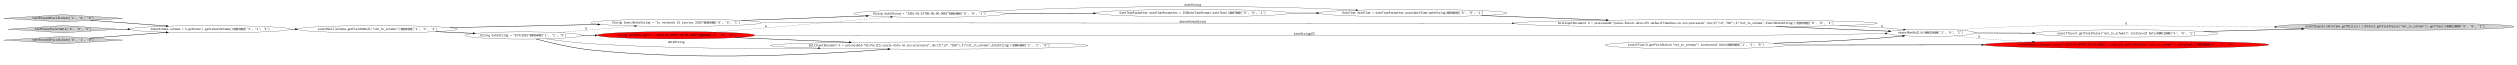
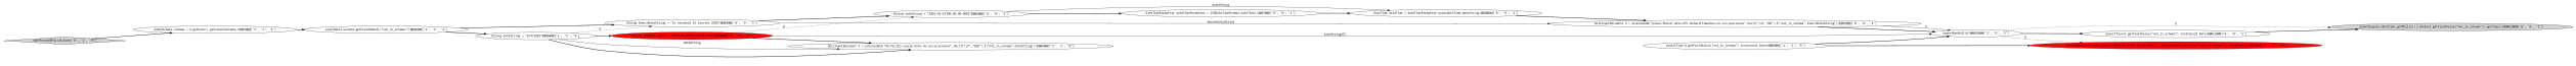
  digraph {
    fontname="IBM Plex Mono"
    rankdir=LR
    node [fillcolor=white fontname="IBM Plex Mono" shape=ellipse style=filled]
    edge [fontname="IBM Plex Mono" style=bold]
    n1 [label="String dateString = \"2010-01-15T00:00:00.000Z\"@@@6@@@['0', '0', '1']"]
    n2 [label="DateTime dateTime = dateTimeFormatter.parseDateTime(dateString)@@@8@@@['0', '0', '1']"]
    n3 [label="DateTimeFormatter dateTimeFormatter = ISODateTimeFormat.dateTime()@@@7@@@['0', '0', '1']"]
    n4 [label="SolrInputDocument d = processAdd(\"parse-french-date-UTC-defaultTimeZone-no-run-processor\",doc(f(\"id\",\"88\"),f(\"not_in_schema\",frenchDateString)))@@@9@@@['0', '0', '1']"]
    n5 [label="SolrInputDocument d = processAdd(\"US-Pacific-parse-date-no-run-processor\",doc(f(\"id\",\"288\"),f(\"not_in_schema\",dateString)))@@@6@@@['1', '1', '0']"]
    n6 [label="assertTrue(d.getFieldValue(\"not_in_schema\") instanceof Date)@@@11@@@['0', '0', '1']"]
    n7 [fillcolor=lightgray label="assertEquals(dateTime.getMillis(),((Date)d.getFieldValue(\"not_in_schema\")).getTime())@@@12@@@['0', '0', '1']"]
    n8 [fillcolor=red label="String dateStringUTC = \"2010-08-09T07:00:00.000Z\"@@@6@@@['1', '0', '0']"]
    n9 [label="assertNotNull(d)@@@10@@@['1', '0', '1']"]
    n10 [fillcolor=red label="assertEquals(Instant.parse(\"2010-08-09T07:00:00.000Z\"),((Date)d.getFieldValue(\"not_in_schema\")).toInstant())@@@9@@@['0', '1', '0']"]
    n11 [label="IndexSchema schema = h.getCore().getLatestSchema()@@@3@@@['1', '1', '1']"]
    n12 [label="assertNull(schema.getFieldOrNull(\"not_in_schema\"))@@@4@@@['1', '1', '1']"]
    n13 [label="String frenchDateString = \"le vendredi 15 janvier 2010\"@@@5@@@['0', '0', '1']"]
    n14 [label="String dateString = \"8/9/2010\"@@@5@@@['1', '1', '0']"]
-   n15 [fillcolor=lightgray label="testParseUSPacificDate['1', '0', '0']" shape=diamond]
    n16 [label="assertTrue(d.getFieldValue(\"not_in_schema\") instanceof Date)@@@8@@@['1', '1', '0']"]
-   n17 [fillcolor=lightgray label="testParseFrenchDate['0', '0', '1']" shape=diamond]
    n18 [fillcolor=lightgray label="testParseUSPacificDate['0', '1', '0']" shape=diamond]
    n1 -> n2 [label=dateString style=solid]
    n1 -> n3
    n2 -> n4
    n3 -> n2
    n4 -> n9 [label=d style=solid]
    n4 -> n9
    n6 -> n7
    n8 -> n1 [label=0 style=dashed]
    n8 -> n5
    n8 -> n9 [label=dateStringUTC style=solid]
    n9 -> n6
    n9 -> n7 [label=0 style=dashed]
    n9 -> n10 [label=0 style=dashed]
    n11 -> n12
    n12 -> n13
    n12 -> n14
    n13 -> n1
    n13 -> n4 [label=frenchDateString style=solid]
    n14 -> n5
    n14 -> n5 [label=dateString style=solid]
    n14 -> n8
    n14 -> n13 [label=0 style=dashed]
-   n15 -> n11
    n16 -> n9
    n16 -> n10
-   n17 -> n11
    n18 -> n11
  }
